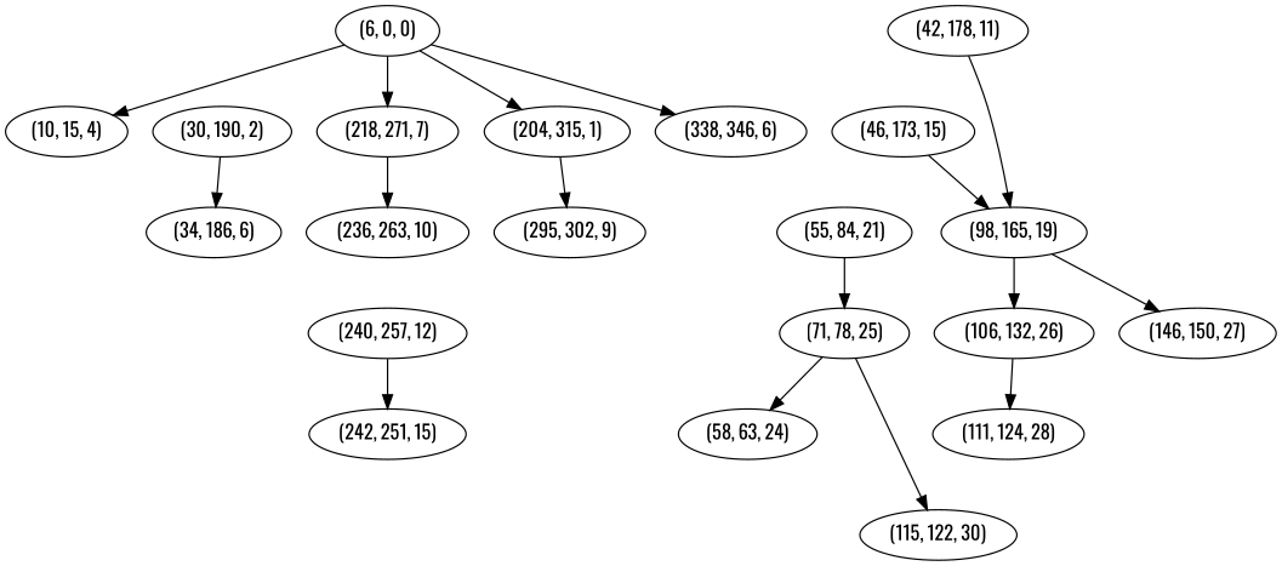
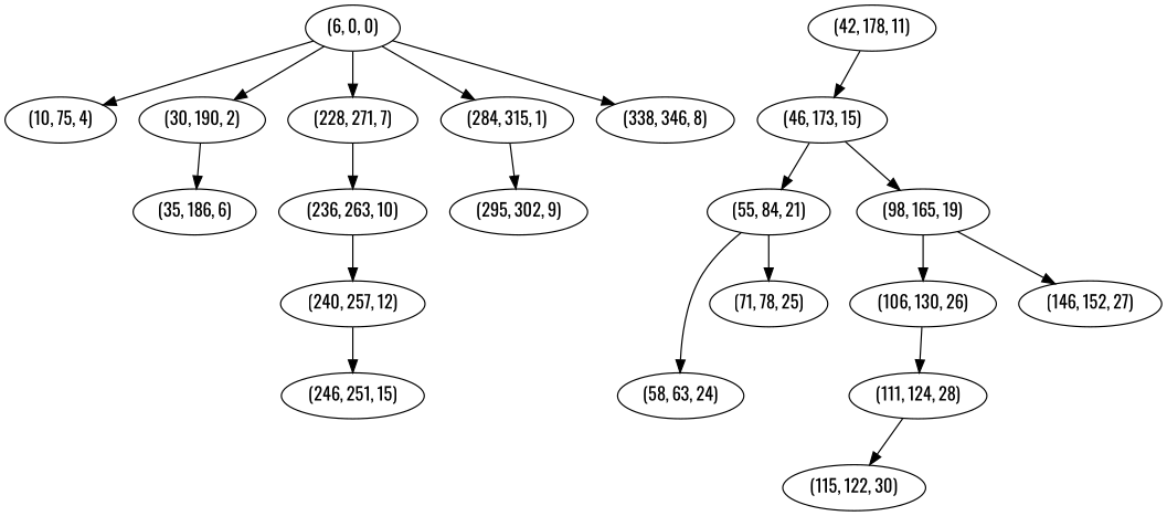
  digraph {
    fontname=Oswald
    node [fontname=Oswald]
    edge [fontname=Oswald]
    n1 [label="(6, 0, 0)"]
-   "(10, 15, 4)"
+   "(10, 15, 4)" [label="(10, 75, 4)"]
    "(30, 190, 2)"
-   "(228, 271, 7)" [label="(218, 271, 7)"]
-   "(284, 315, 1)" [label="(204, 315, 1)"]
-   "(338, 346, 8)" [label="(338, 346, 6)"]
-   "(35, 186, 6)" [label="(34, 186, 6)"]
+   "(228, 271, 7)"
+   "(284, 315, 1)"
+   "(338, 346, 8)"
+   "(35, 186, 6)"
    "(236, 263, 10)"
    n9 [label="(295, 302, 9)"]
    "(42, 178, 11)"
    "(46, 173, 15)"
    "(55, 84, 21)"
    "(98, 165, 19)"
    "(58, 63, 24)"
    "(71, 78, 25)"
-   "(106, 130, 26)" [label="(106, 132, 26)"]
-   "(146, 152, 27)" [label="(146, 150, 27)"]
+   "(106, 130, 26)"
+   "(146, 152, 27)"
    "(111, 124, 28)"
    "(115, 122, 30)"
    "(240, 257, 12)"
-   "(246, 251, 15)" [label="(242, 251, 15)"]
+   "(246, 251, 15)"
    n1 -> "(10, 15, 4)"
+   n1 -> "(30, 190, 2)"
    n1 -> "(228, 271, 7)"
    n1 -> "(284, 315, 1)"
    n1 -> "(338, 346, 8)"
    "(30, 190, 2)" -> "(35, 186, 6)"
    "(228, 271, 7)" -> "(236, 263, 10)"
    "(284, 315, 1)" -> n9
-   "(42, 178, 11)" -> "(98, 165, 19)"
+   "(236, 263, 10)" -> "(240, 257, 12)"
+   "(42, 178, 11)" -> "(46, 173, 15)"
+   "(46, 173, 15)" -> "(55, 84, 21)"
    "(46, 173, 15)" -> "(98, 165, 19)"
-   "(71, 78, 25)" -> "(58, 63, 24)"
+   "(55, 84, 21)" -> "(58, 63, 24)"
    "(55, 84, 21)" -> "(71, 78, 25)"
    "(98, 165, 19)" -> "(106, 130, 26)"
    "(98, 165, 19)" -> "(146, 152, 27)"
    "(106, 130, 26)" -> "(111, 124, 28)"
-   "(71, 78, 25)" -> "(115, 122, 30)"
+   "(111, 124, 28)" -> "(115, 122, 30)"
    "(240, 257, 12)" -> "(246, 251, 15)"
  }
